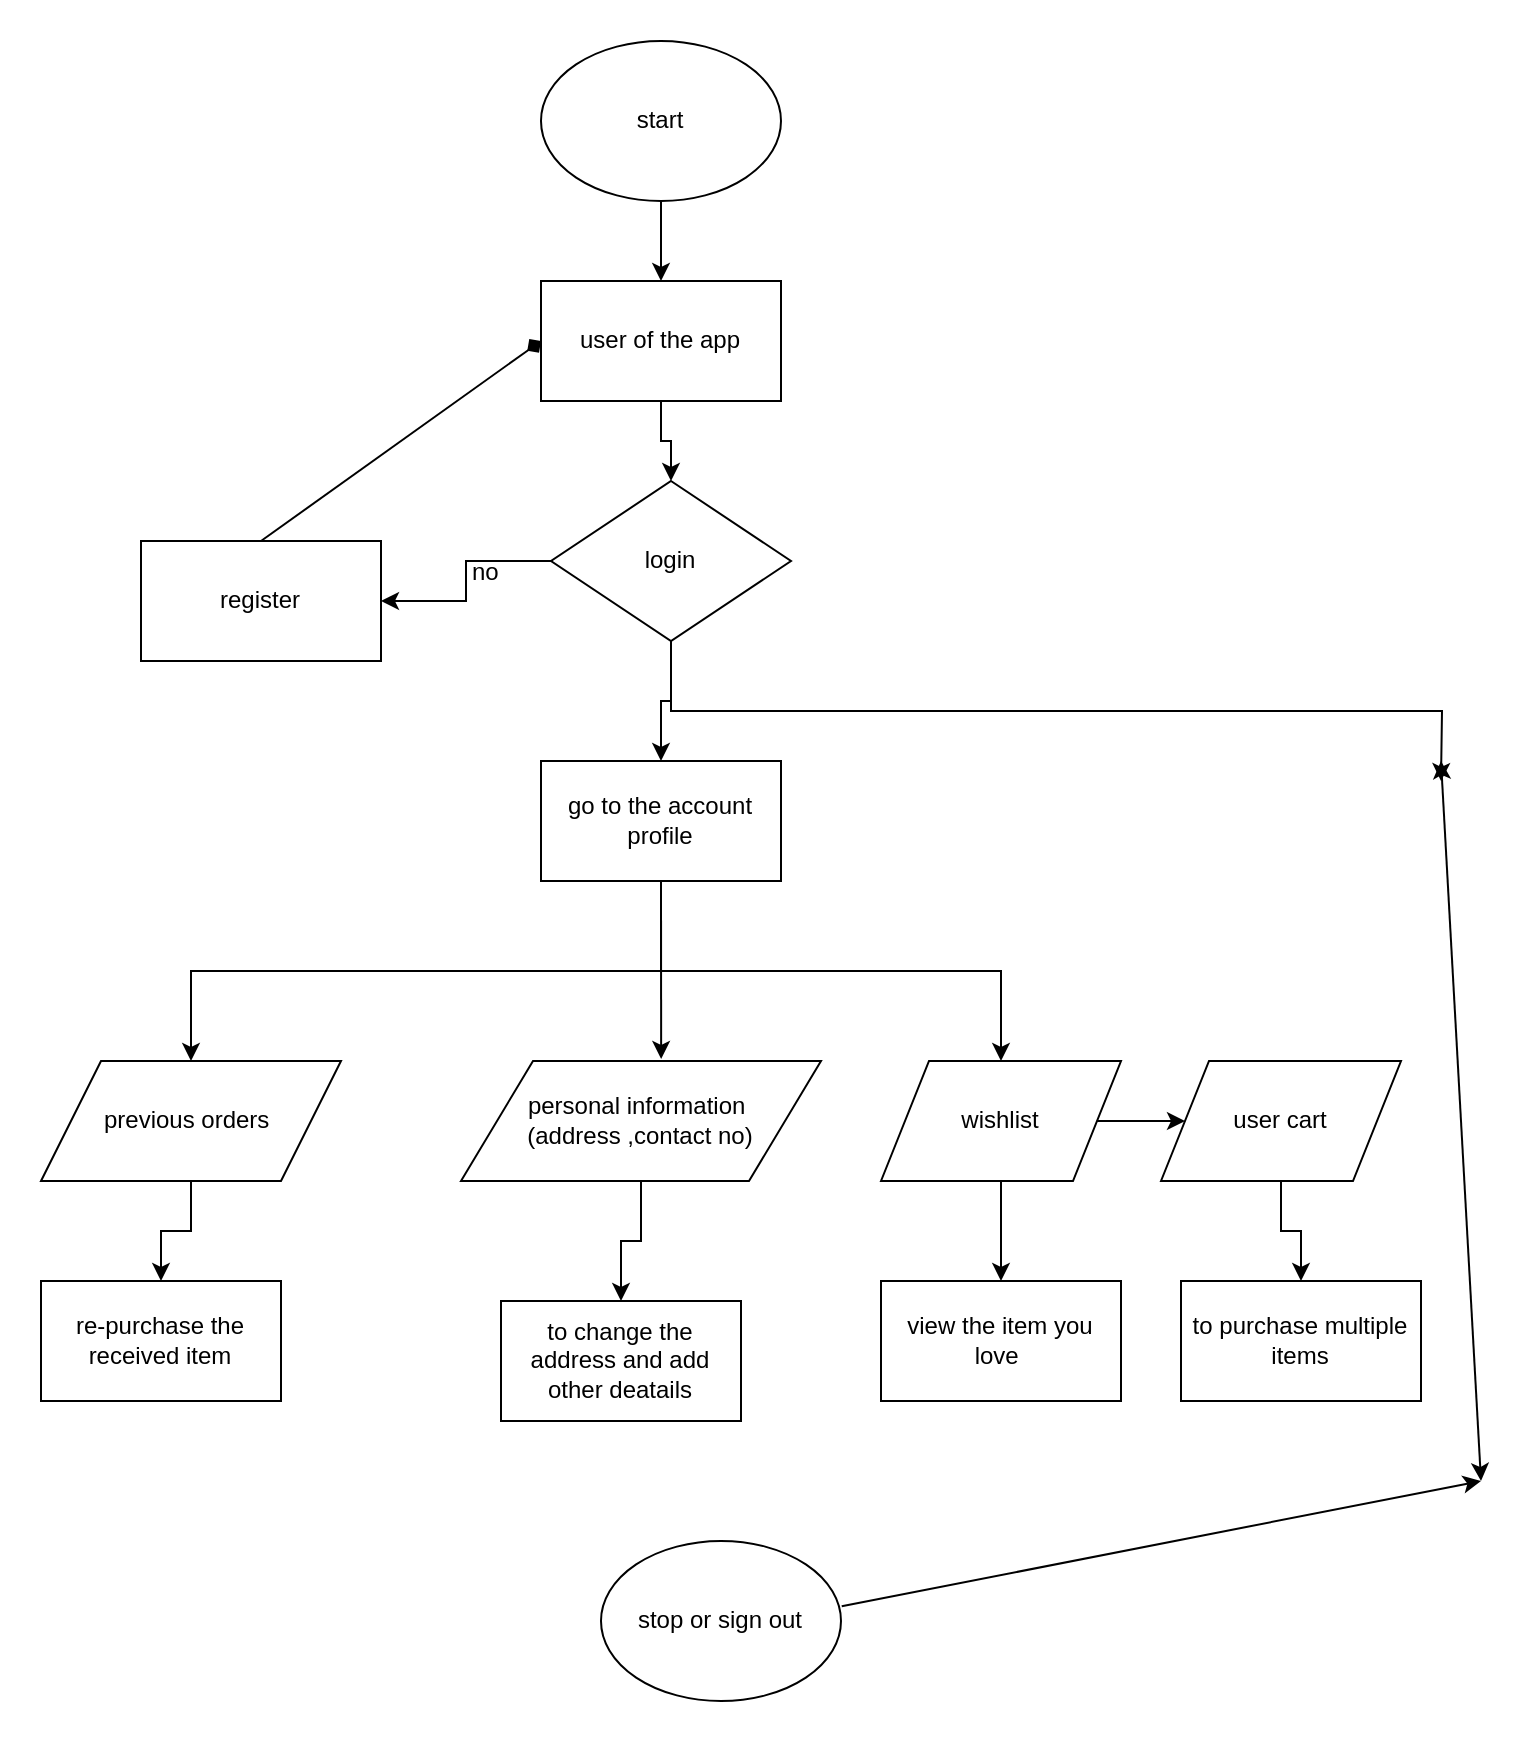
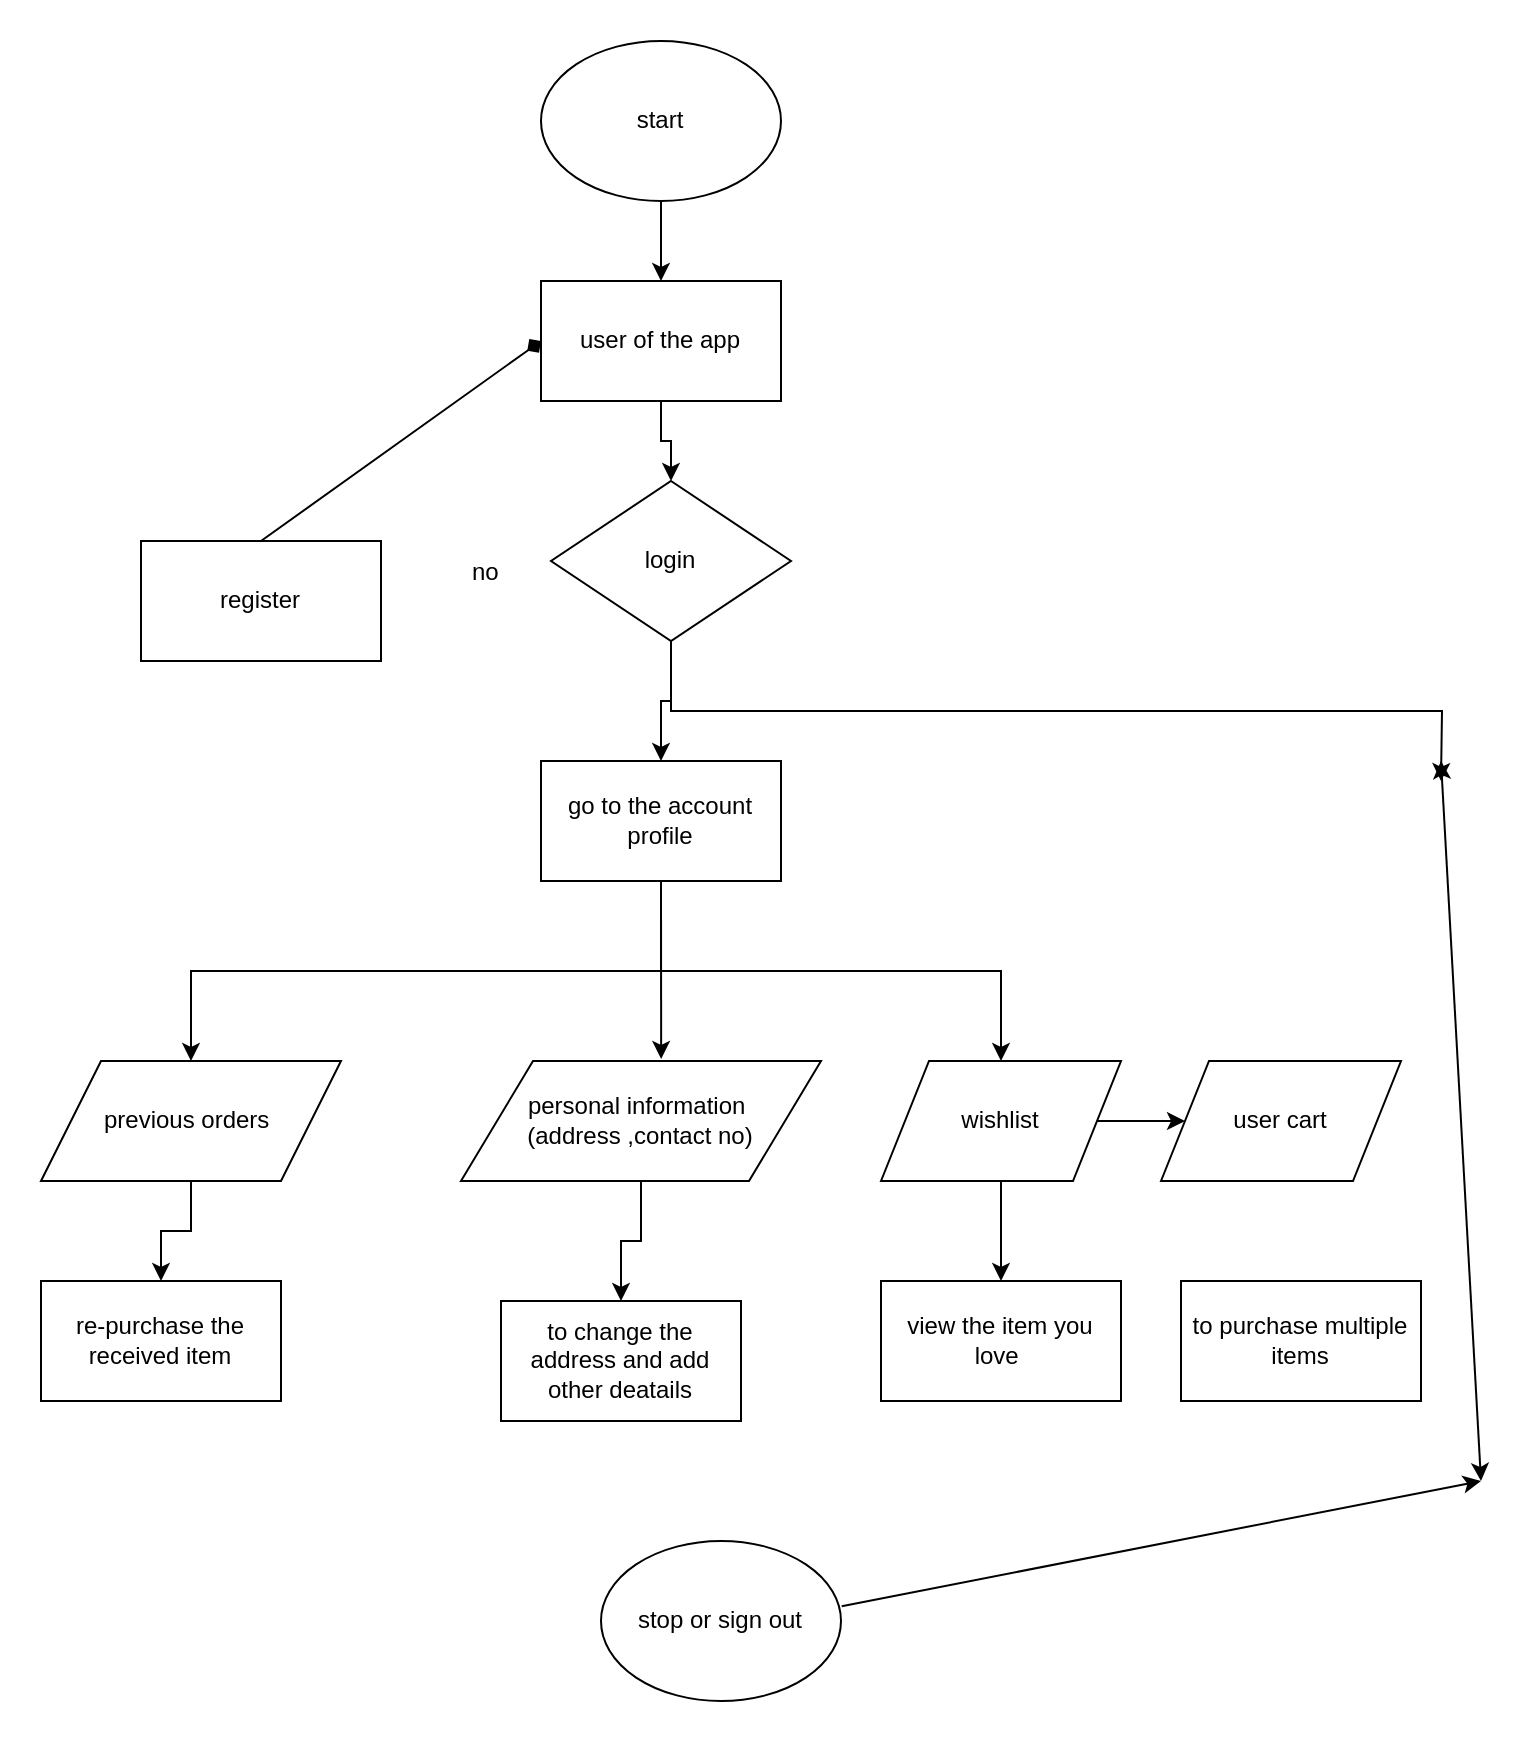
  <mxCell id="0" />
  <mxCell id="1" parent="0" />
  <mxCell id="2" style="edgeStyle=none;rounded=0;jumpStyle=gap;orthogonalLoop=1;jettySize=auto;html=1;exitX=0.5;exitY=1;exitDx=0;exitDy=0;entryX=0.5;entryY=0;entryDx=0;entryDy=0;" edge="1" parent="1" source="3" target="5"><mxGeometry relative="1" as="geometry" /></mxCell>
  <mxCell id="3" value="start" style="ellipse;whiteSpace=wrap;html=1;" vertex="1" parent="1"><mxGeometry x="270" y="20" width="120" height="80" as="geometry" /></mxCell>
  <mxCell id="4" style="edgeStyle=orthogonalEdgeStyle;rounded=0;orthogonalLoop=1;jettySize=auto;html=1;exitX=0.5;exitY=1;exitDx=0;exitDy=0;entryX=0.5;entryY=0;entryDx=0;entryDy=0;" edge="1" parent="1" source="5" target="9"><mxGeometry relative="1" as="geometry" /></mxCell>
  <mxCell id="5" value="user of the app" style="rounded=0;whiteSpace=wrap;html=1;" vertex="1" parent="1"><mxGeometry x="270" y="140" width="120" height="60" as="geometry" /></mxCell>
- <mxCell id="6" style="rounded=0;orthogonalLoop=1;jettySize=auto;html=1;exitX=0;exitY=0.5;exitDx=0;exitDy=0;entryX=1;entryY=0.5;entryDx=0;entryDy=0;edgeStyle=orthogonalEdgeStyle;" edge="1" parent="1" source="9" target="11"><mxGeometry relative="1" as="geometry" /></mxCell>
  <mxCell id="7" style="edgeStyle=orthogonalEdgeStyle;rounded=0;jumpStyle=gap;orthogonalLoop=1;jettySize=auto;html=1;exitX=0.5;exitY=1;exitDx=0;exitDy=0;entryX=0.5;entryY=0;entryDx=0;entryDy=0;" edge="1" parent="1" source="9" target="16"><mxGeometry relative="1" as="geometry" /></mxCell>
  <mxCell id="8" style="edgeStyle=orthogonalEdgeStyle;rounded=0;jumpStyle=gap;orthogonalLoop=1;jettySize=auto;html=1;exitX=0.5;exitY=1;exitDx=0;exitDy=0;" edge="1" parent="1" source="9"><mxGeometry relative="1" as="geometry"><mxPoint x="720" y="390" as="targetPoint" /></mxGeometry></mxCell>
  <mxCell id="9" value="login" style="rhombus;whiteSpace=wrap;html=1;" vertex="1" parent="1"><mxGeometry x="275" y="240" width="120" height="80" as="geometry" /></mxCell>
  <mxCell id="10" style="rounded=0;orthogonalLoop=1;jettySize=auto;html=1;exitX=0.5;exitY=0;exitDx=0;exitDy=0;entryX=0;entryY=0.5;entryDx=0;entryDy=0;jumpStyle=gap;endArrow=diamond;" edge="1" parent="1" source="11" target="5"><mxGeometry relative="1" as="geometry" /></mxCell>
  <mxCell id="11" value="register" style="rounded=0;whiteSpace=wrap;html=1;" vertex="1" parent="1"><mxGeometry x="70" y="270" width="120" height="60" as="geometry" /></mxCell>
  <mxCell id="12" value="no" style="text;html=1;resizable=0;points=[];autosize=1;align=left;verticalAlign=top;spacingTop=-4;" vertex="1" parent="1"><mxGeometry x="234" y="276" width="30" height="20" as="geometry" /></mxCell>
  <mxCell id="13" style="edgeStyle=orthogonalEdgeStyle;rounded=0;jumpStyle=gap;orthogonalLoop=1;jettySize=auto;html=1;exitX=0.5;exitY=1;exitDx=0;exitDy=0;entryX=0.5;entryY=0;entryDx=0;entryDy=0;" edge="1" parent="1" source="16" target="18"><mxGeometry relative="1" as="geometry"><Array as="points"><mxPoint x="330" y="485" /><mxPoint x="95" y="485" /></Array></mxGeometry></mxCell>
  <mxCell id="14" style="edgeStyle=orthogonalEdgeStyle;rounded=0;jumpStyle=gap;orthogonalLoop=1;jettySize=auto;html=1;exitX=0.5;exitY=1;exitDx=0;exitDy=0;entryX=0.556;entryY=-0.017;entryDx=0;entryDy=0;entryPerimeter=0;" edge="1" parent="1" source="16" target="20"><mxGeometry relative="1" as="geometry" /></mxCell>
  <mxCell id="15" style="edgeStyle=orthogonalEdgeStyle;rounded=0;jumpStyle=gap;orthogonalLoop=1;jettySize=auto;html=1;exitX=0.5;exitY=1;exitDx=0;exitDy=0;entryX=0.5;entryY=0;entryDx=0;entryDy=0;" edge="1" parent="1" source="16" target="23"><mxGeometry relative="1" as="geometry" /></mxCell>
  <mxCell id="16" value="go to the account profile" style="rounded=0;whiteSpace=wrap;html=1;" vertex="1" parent="1"><mxGeometry x="270" y="380" width="120" height="60" as="geometry" /></mxCell>
  <mxCell id="17" style="edgeStyle=orthogonalEdgeStyle;rounded=0;jumpStyle=gap;orthogonalLoop=1;jettySize=auto;html=1;exitX=0.5;exitY=1;exitDx=0;exitDy=0;" edge="1" parent="1" source="18" target="26"><mxGeometry relative="1" as="geometry" /></mxCell>
  <mxCell id="18" value="previous orders&amp;nbsp;" style="shape=parallelogram;perimeter=parallelogramPerimeter;whiteSpace=wrap;html=1;" vertex="1" parent="1"><mxGeometry x="20" y="530" width="150" height="60" as="geometry" /></mxCell>
  <mxCell id="19" style="edgeStyle=orthogonalEdgeStyle;rounded=0;jumpStyle=gap;orthogonalLoop=1;jettySize=auto;html=1;exitX=0.5;exitY=1;exitDx=0;exitDy=0;" edge="1" parent="1" source="20" target="27"><mxGeometry relative="1" as="geometry" /></mxCell>
  <mxCell id="20" value="personal information&amp;nbsp;&lt;br&gt;(address ,contact no)" style="shape=parallelogram;perimeter=parallelogramPerimeter;whiteSpace=wrap;html=1;" vertex="1" parent="1"><mxGeometry x="230" y="530" width="180" height="60" as="geometry" /></mxCell>
  <mxCell id="21" style="edgeStyle=orthogonalEdgeStyle;rounded=0;jumpStyle=gap;orthogonalLoop=1;jettySize=auto;html=1;exitX=1;exitY=0.5;exitDx=0;exitDy=0;entryX=0;entryY=0.5;entryDx=0;entryDy=0;" edge="1" parent="1" source="23" target="25"><mxGeometry relative="1" as="geometry" /></mxCell>
  <mxCell id="22" style="edgeStyle=orthogonalEdgeStyle;rounded=0;jumpStyle=gap;orthogonalLoop=1;jettySize=auto;html=1;exitX=0.5;exitY=1;exitDx=0;exitDy=0;entryX=0.5;entryY=0;entryDx=0;entryDy=0;" edge="1" parent="1" source="23" target="28"><mxGeometry relative="1" as="geometry" /></mxCell>
  <mxCell id="23" value="wishlist" style="shape=parallelogram;perimeter=parallelogramPerimeter;whiteSpace=wrap;html=1;" vertex="1" parent="1"><mxGeometry x="440" y="530" width="120" height="60" as="geometry" /></mxCell>
- <mxCell id="24" style="edgeStyle=orthogonalEdgeStyle;rounded=0;jumpStyle=gap;orthogonalLoop=1;jettySize=auto;html=1;exitX=0.5;exitY=1;exitDx=0;exitDy=0;entryX=0.5;entryY=0;entryDx=0;entryDy=0;" edge="1" parent="1" source="25" target="29"><mxGeometry relative="1" as="geometry" /></mxCell>
  <mxCell id="25" value="user cart" style="shape=parallelogram;perimeter=parallelogramPerimeter;whiteSpace=wrap;html=1;" vertex="1" parent="1"><mxGeometry x="580" y="530" width="120" height="60" as="geometry" /></mxCell>
  <mxCell id="26" value="re-purchase the received item" style="rounded=0;whiteSpace=wrap;html=1;" vertex="1" parent="1"><mxGeometry x="20" y="640" width="120" height="60" as="geometry" /></mxCell>
  <mxCell id="27" value="to change the address and add other deatails" style="rounded=0;whiteSpace=wrap;html=1;" vertex="1" parent="1"><mxGeometry x="250" y="650" width="120" height="60" as="geometry" /></mxCell>
  <mxCell id="28" value="view the item you love&amp;nbsp;" style="rounded=0;whiteSpace=wrap;html=1;" vertex="1" parent="1"><mxGeometry x="440" y="640" width="120" height="60" as="geometry" /></mxCell>
  <mxCell id="29" value="to purchase multiple items" style="rounded=0;whiteSpace=wrap;html=1;" vertex="1" parent="1"><mxGeometry x="590" y="640" width="120" height="60" as="geometry" /></mxCell>
  <mxCell id="30" value="stop or sign out" style="ellipse;whiteSpace=wrap;html=1;" vertex="1" parent="1"><mxGeometry x="300" y="770" width="120" height="80" as="geometry" /></mxCell>
  <mxCell id="31" value="" style="endArrow=classic;html=1;exitX=1.003;exitY=0.408;exitDx=0;exitDy=0;exitPerimeter=0;" edge="1" parent="1" source="30"><mxGeometry width="50" height="50" relative="1" as="geometry"><mxPoint x="540" y="820" as="sourcePoint" /><mxPoint x="740" y="740" as="targetPoint" /><Array as="points" /></mxGeometry></mxCell>
  <mxCell id="32" value="" style="endArrow=classic;startArrow=classic;html=1;" edge="1" parent="1"><mxGeometry width="50" height="50" relative="1" as="geometry"><mxPoint x="740" y="740" as="sourcePoint" /><mxPoint x="720" y="380" as="targetPoint" /></mxGeometry></mxCell>
